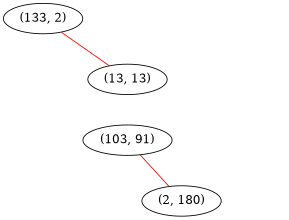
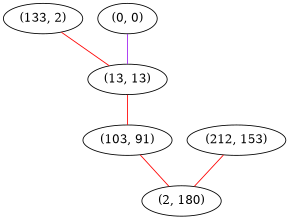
  graph {
    edge [color=red weight=1]
    n1 [label="(133, 2)"]
    "(13, 13)"
    "(103, 91)"
+   "(0, 0)"
    n5 [label="(2, 180)"]
+   "(212, 153)"
    n1 -- "(13, 13)"
+   "(13, 13)" -- "(103, 91)"
    "(103, 91)" -- n5
+   "(0, 0)" -- "(13, 13)" [color=purple weight=4]
+   "(212, 153)" -- n5
  }
